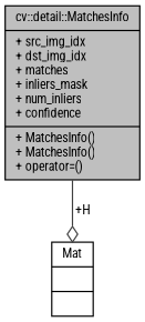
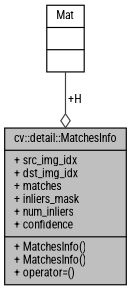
  digraph {
    fontname="Roboto Condensed"
    node [color=black fontname="Roboto Condensed" fontsize=10 shape=record style=filled]
    n1 [fillcolor=grey75 fontcolor=black height=0.2 label="{cv::detail::MatchesInfo\n|+ src_img_idx\l+ dst_img_idx\l+ matches\l+ inliers_mask\l+ num_inliers\l+ confidence\l|+ MatchesInfo()\l+ MatchesInfo()\l+ operator=()\l}" width=0.4]
    n2 [fillcolor=white height=0.2 label="{Mat\n||}" width=0.4]
-   n1 -> n2 [arrowhead=odiamond color=grey25 fontname="Roboto Condensed" fontsize=10 label=" +H" labelfontname=Helvetica labelfontsize=10 style=solid]
+   n2 -> n1 [arrowhead=odiamond color=grey25 fontname="Roboto Condensed" fontsize=10 label=" +H" labelfontname=Helvetica labelfontsize=10 style=solid]
  }
